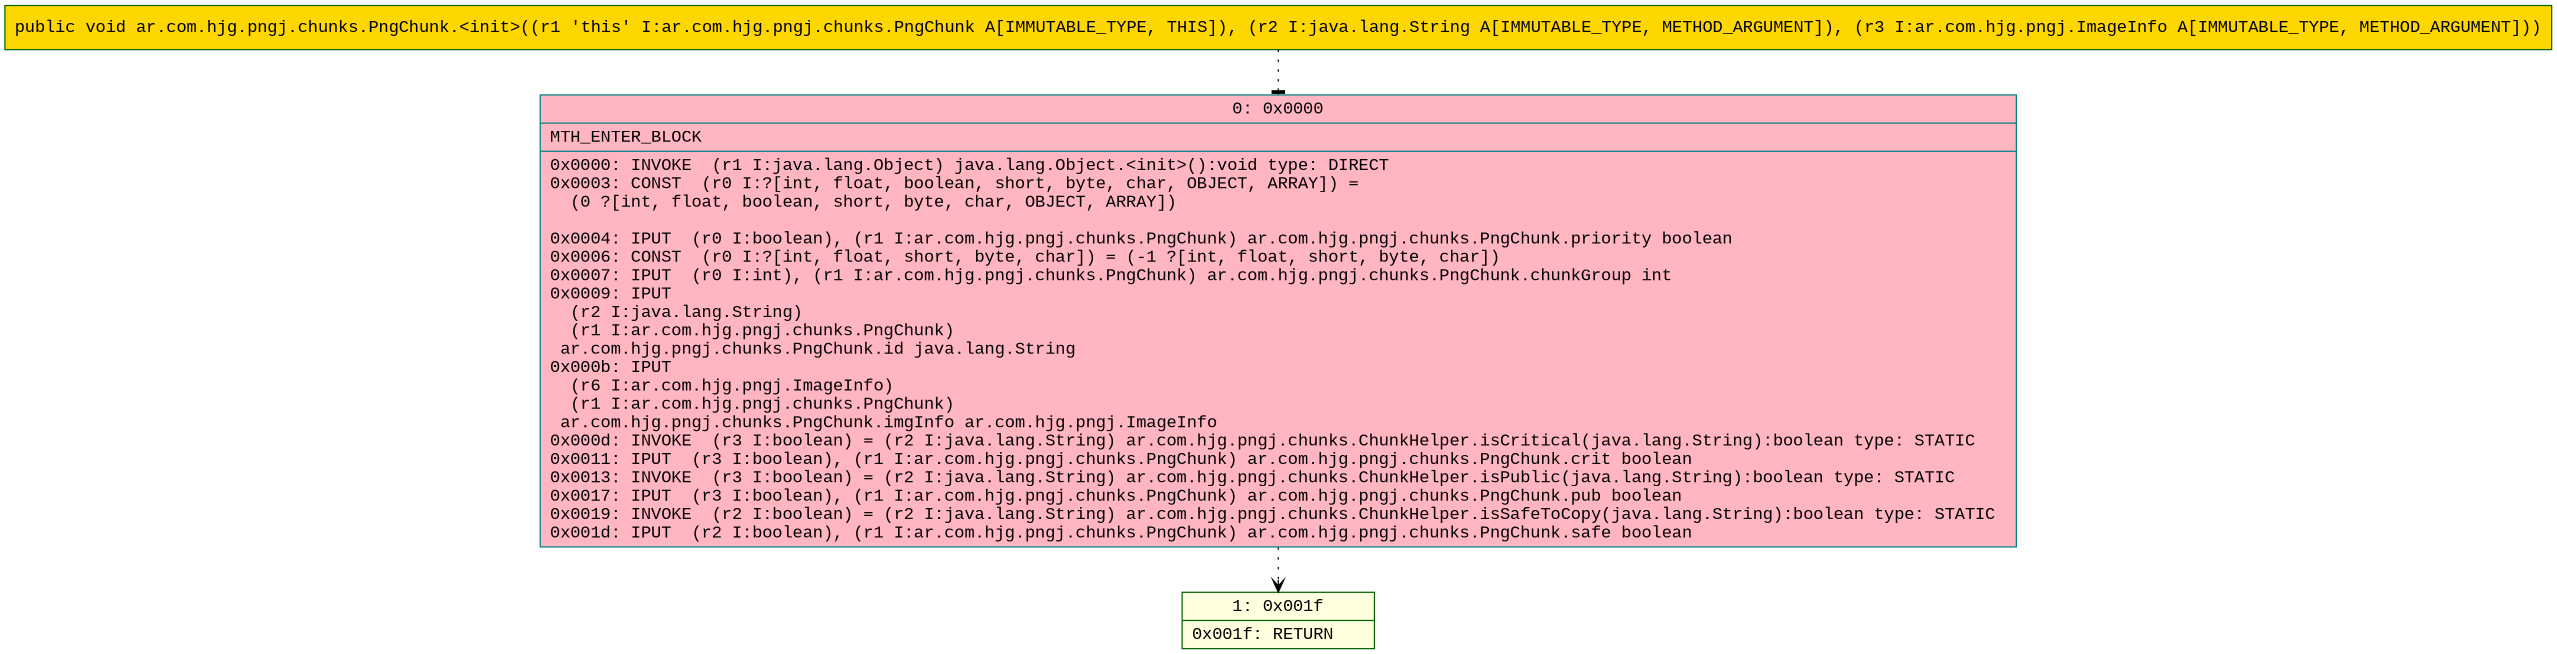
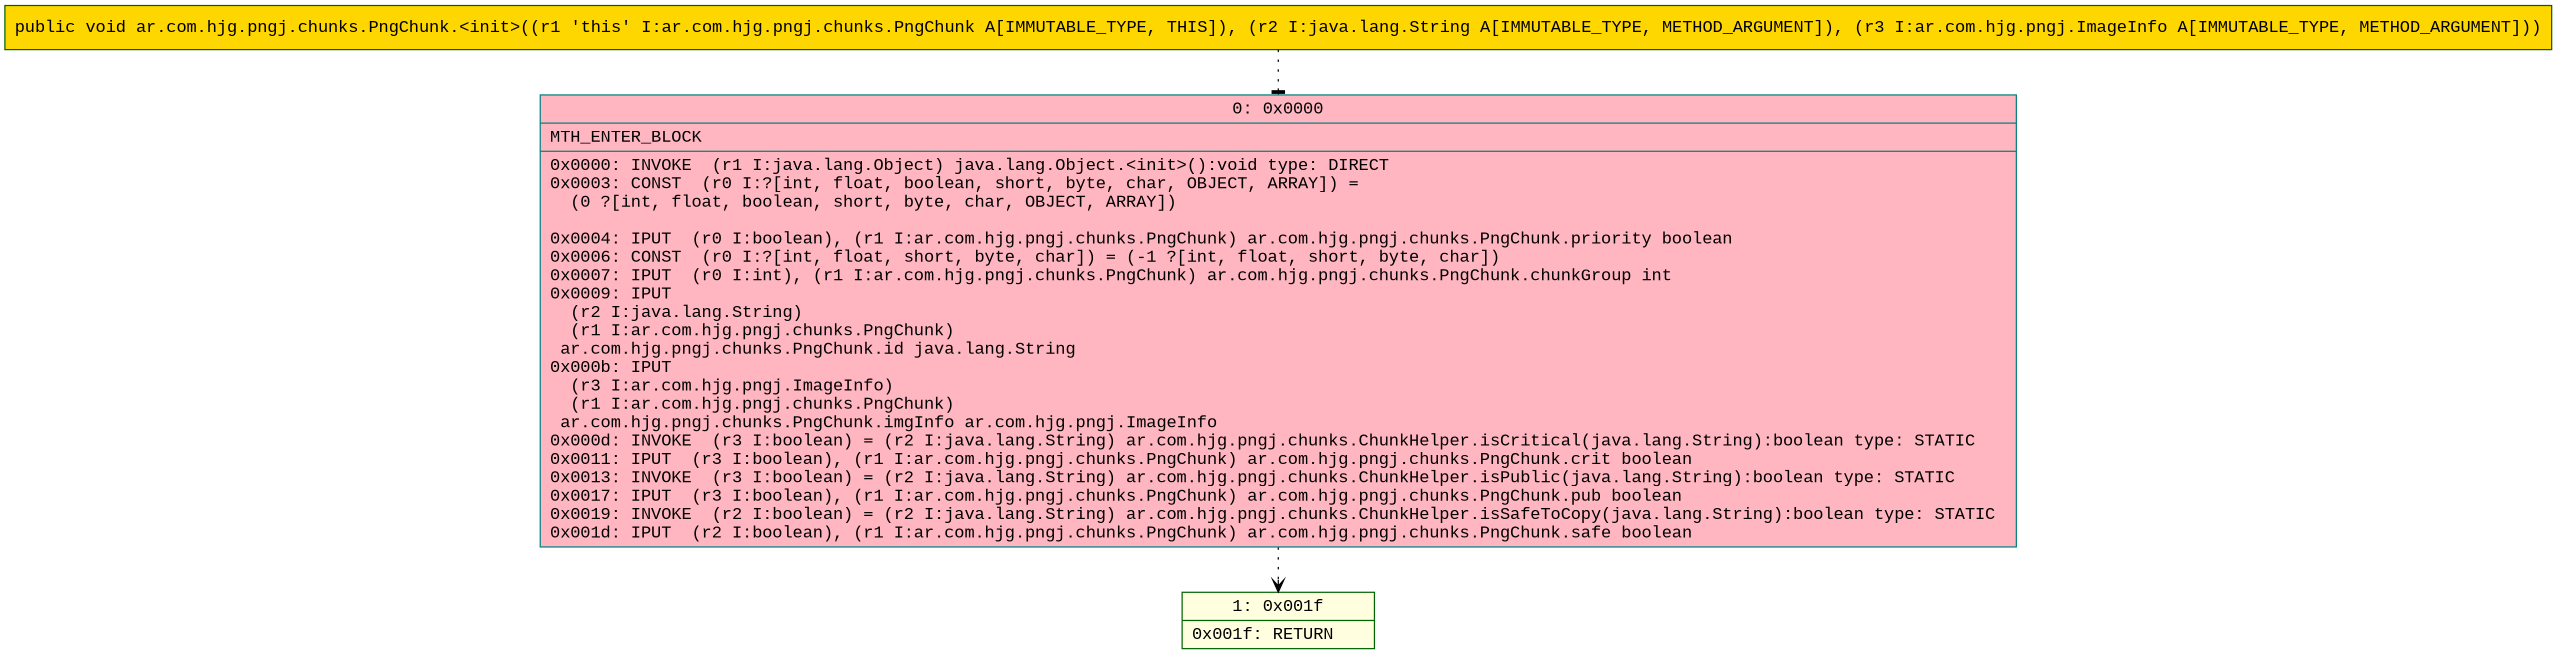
  digraph {
    fontname="Liberation Mono"
    node [shape=record style=filled color=darkgreen fontname="Liberation Mono"]
    edge [style=dotted fontname="Liberation Mono"]
-   n1 [label="{0\:\ 0x0000|MTH_ENTER_BLOCK\l|0x0000: INVOKE  (r1 I:java.lang.Object) java.lang.Object.\<init\>():void type: DIRECT \l0x0003: CONST  (r0 I:?[int, float, boolean, short, byte, char, OBJECT, ARRAY]) = \l  (0 ?[int, float, boolean, short, byte, char, OBJECT, ARRAY])\l \l0x0004: IPUT  (r0 I:boolean), (r1 I:ar.com.hjg.pngj.chunks.PngChunk) ar.com.hjg.pngj.chunks.PngChunk.priority boolean \l0x0006: CONST  (r0 I:?[int, float, short, byte, char]) = (\-1 ?[int, float, short, byte, char]) \l0x0007: IPUT  (r0 I:int), (r1 I:ar.com.hjg.pngj.chunks.PngChunk) ar.com.hjg.pngj.chunks.PngChunk.chunkGroup int \l0x0009: IPUT  \l  (r2 I:java.lang.String)\l  (r1 I:ar.com.hjg.pngj.chunks.PngChunk)\l ar.com.hjg.pngj.chunks.PngChunk.id java.lang.String \l0x000b: IPUT  \l  (r6 I:ar.com.hjg.pngj.ImageInfo)\l  (r1 I:ar.com.hjg.pngj.chunks.PngChunk)\l ar.com.hjg.pngj.chunks.PngChunk.imgInfo ar.com.hjg.pngj.ImageInfo \l0x000d: INVOKE  (r3 I:boolean) = (r2 I:java.lang.String) ar.com.hjg.pngj.chunks.ChunkHelper.isCritical(java.lang.String):boolean type: STATIC \l0x0011: IPUT  (r3 I:boolean), (r1 I:ar.com.hjg.pngj.chunks.PngChunk) ar.com.hjg.pngj.chunks.PngChunk.crit boolean \l0x0013: INVOKE  (r3 I:boolean) = (r2 I:java.lang.String) ar.com.hjg.pngj.chunks.ChunkHelper.isPublic(java.lang.String):boolean type: STATIC \l0x0017: IPUT  (r3 I:boolean), (r1 I:ar.com.hjg.pngj.chunks.PngChunk) ar.com.hjg.pngj.chunks.PngChunk.pub boolean \l0x0019: INVOKE  (r2 I:boolean) = (r2 I:java.lang.String) ar.com.hjg.pngj.chunks.ChunkHelper.isSafeToCopy(java.lang.String):boolean type: STATIC \l0x001d: IPUT  (r2 I:boolean), (r1 I:ar.com.hjg.pngj.chunks.PngChunk) ar.com.hjg.pngj.chunks.PngChunk.safe boolean \l}" fillcolor=lightpink color=teal]
+   n1 [label="{0\:\ 0x0000|MTH_ENTER_BLOCK\l|0x0000: INVOKE  (r1 I:java.lang.Object) java.lang.Object.\<init\>():void type: DIRECT \l0x0003: CONST  (r0 I:?[int, float, boolean, short, byte, char, OBJECT, ARRAY]) = \l  (0 ?[int, float, boolean, short, byte, char, OBJECT, ARRAY])\l \l0x0004: IPUT  (r0 I:boolean), (r1 I:ar.com.hjg.pngj.chunks.PngChunk) ar.com.hjg.pngj.chunks.PngChunk.priority boolean \l0x0006: CONST  (r0 I:?[int, float, short, byte, char]) = (\-1 ?[int, float, short, byte, char]) \l0x0007: IPUT  (r0 I:int), (r1 I:ar.com.hjg.pngj.chunks.PngChunk) ar.com.hjg.pngj.chunks.PngChunk.chunkGroup int \l0x0009: IPUT  \l  (r2 I:java.lang.String)\l  (r1 I:ar.com.hjg.pngj.chunks.PngChunk)\l ar.com.hjg.pngj.chunks.PngChunk.id java.lang.String \l0x000b: IPUT  \l  (r3 I:ar.com.hjg.pngj.ImageInfo)\l  (r1 I:ar.com.hjg.pngj.chunks.PngChunk)\l ar.com.hjg.pngj.chunks.PngChunk.imgInfo ar.com.hjg.pngj.ImageInfo \l0x000d: INVOKE  (r3 I:boolean) = (r2 I:java.lang.String) ar.com.hjg.pngj.chunks.ChunkHelper.isCritical(java.lang.String):boolean type: STATIC \l0x0011: IPUT  (r3 I:boolean), (r1 I:ar.com.hjg.pngj.chunks.PngChunk) ar.com.hjg.pngj.chunks.PngChunk.crit boolean \l0x0013: INVOKE  (r3 I:boolean) = (r2 I:java.lang.String) ar.com.hjg.pngj.chunks.ChunkHelper.isPublic(java.lang.String):boolean type: STATIC \l0x0017: IPUT  (r3 I:boolean), (r1 I:ar.com.hjg.pngj.chunks.PngChunk) ar.com.hjg.pngj.chunks.PngChunk.pub boolean \l0x0019: INVOKE  (r2 I:boolean) = (r2 I:java.lang.String) ar.com.hjg.pngj.chunks.ChunkHelper.isSafeToCopy(java.lang.String):boolean type: STATIC \l0x001d: IPUT  (r2 I:boolean), (r1 I:ar.com.hjg.pngj.chunks.PngChunk) ar.com.hjg.pngj.chunks.PngChunk.safe boolean \l}" fillcolor=lightpink color=teal]
    n2 [label="{1\:\ 0x001f|0x001f: RETURN   \l}" fillcolor=lightyellow]
    n3 [label="{public void ar.com.hjg.pngj.chunks.PngChunk.\<init\>((r1 'this' I:ar.com.hjg.pngj.chunks.PngChunk A[IMMUTABLE_TYPE, THIS]), (r2 I:java.lang.String A[IMMUTABLE_TYPE, METHOD_ARGUMENT]), (r3 I:ar.com.hjg.pngj.ImageInfo A[IMMUTABLE_TYPE, METHOD_ARGUMENT])) }" fillcolor=gold]
    n1 -> n2 [arrowhead=vee]
    n3 -> n1 [arrowhead=tee]
  }
